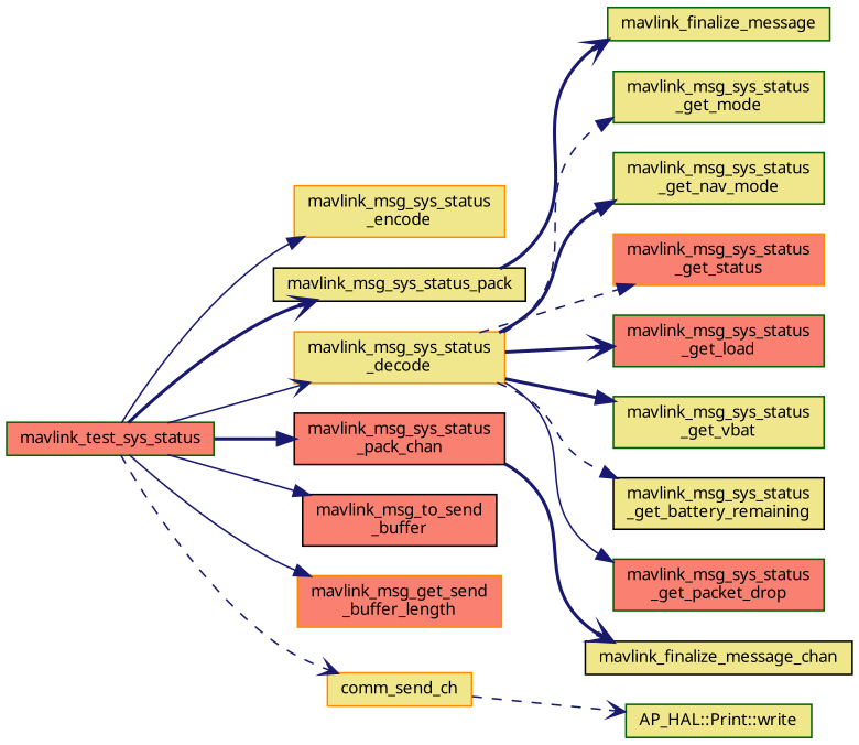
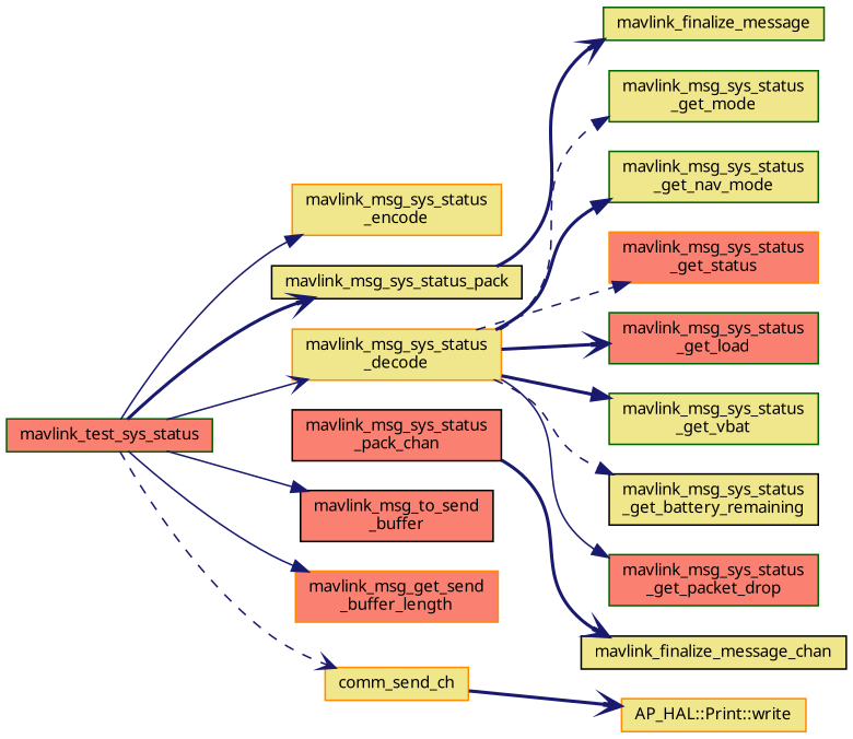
  digraph {
    fontname="Noto Sans"
    rankdir=LR
    node [color=darkgreen fillcolor=khaki fontname="Noto Sans" fontsize=10 shape=record style=filled]
    edge [arrowhead=normal color=midnightblue fontname="Noto Sans" fontsize=10 labelfontname=Helvetica labelfontsize=10 style=bold]
    n1 [fillcolor=salmon fontcolor=black height=0.2 label=mavlink_test_sys_status width=0.4]
    n2 [color=darkorange height=0.2 label="mavlink_msg_sys_status\l_encode" width=0.4]
    n3 [color=black height=0.2 label=mavlink_msg_sys_status_pack width=0.4]
    n4 [color=darkorange height=0.2 label="mavlink_msg_sys_status\l_decode" width=0.4]
    n5 [color=black fillcolor=salmon height=0.2 label="mavlink_msg_sys_status\l_pack_chan" width=0.4]
    n6 [color=black fillcolor=salmon height=0.2 label="mavlink_msg_to_send\l_buffer" width=0.4]
    n7 [color=darkorange fillcolor=salmon height=0.2 label="mavlink_msg_get_send\l_buffer_length" width=0.4]
    n8 [color=darkorange height=0.2 label=comm_send_ch width=0.4]
    n9 [height=0.2 label=mavlink_finalize_message width=0.4]
    n10 [height=0.2 label="mavlink_msg_sys_status\l_get_mode" width=0.4]
    n11 [height=0.2 label="mavlink_msg_sys_status\l_get_nav_mode" width=0.4]
    n12 [color=darkorange fillcolor=salmon height=0.2 label="mavlink_msg_sys_status\l_get_status" width=0.4]
    n13 [fillcolor=salmon height=0.2 label="mavlink_msg_sys_status\l_get_load" width=0.4]
    n14 [height=0.2 label="mavlink_msg_sys_status\l_get_vbat" width=0.4]
    n15 [color=black height=0.2 label="mavlink_msg_sys_status\l_get_battery_remaining" width=0.4]
    n16 [fillcolor=salmon height=0.2 label="mavlink_msg_sys_status\l_get_packet_drop" width=0.4]
    n17 [color=black height=0.2 label=mavlink_finalize_message_chan width=0.4]
-   n18 [height=0.2 label="AP_HAL::Print::write" width=0.4]
+   n18 [color=darkorange height=0.2 label="AP_HAL::Print::write" width=0.4]
    n1 -> n2 [style=solid]
    n1 -> n3 [arrowhead=vee]
    n1 -> n4 [arrowhead=vee style=solid]
-   n1 -> n5
    n1 -> n6 [style=solid]
    n1 -> n7 [style=solid]
    n1 -> n8 [arrowhead=vee style=dashed]
    n3 -> n9 [arrowhead=vee]
    n4 -> n10 [style=dashed]
    n4 -> n11
    n4 -> n12 [style=dashed]
    n4 -> n13 [arrowhead=vee]
    n4 -> n14
    n4 -> n15 [style=dashed]
    n4 -> n16 [style=solid]
    n5 -> n17 [arrowhead=vee]
-   n8 -> n18 [arrowhead=vee style=dashed]
+   n8 -> n18 [arrowhead=vee]
  }
